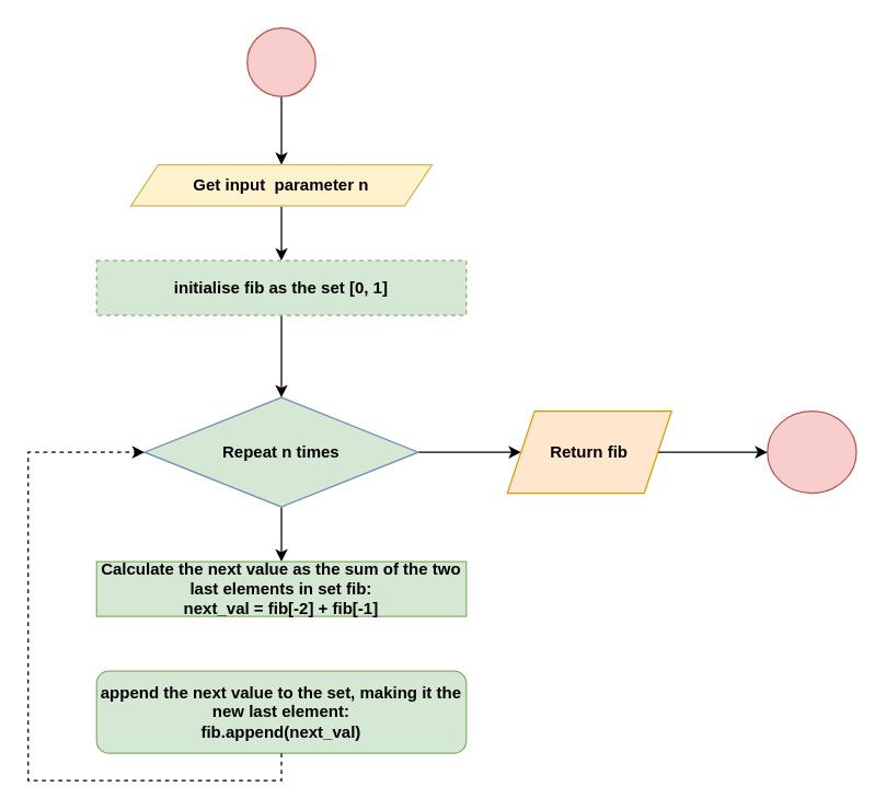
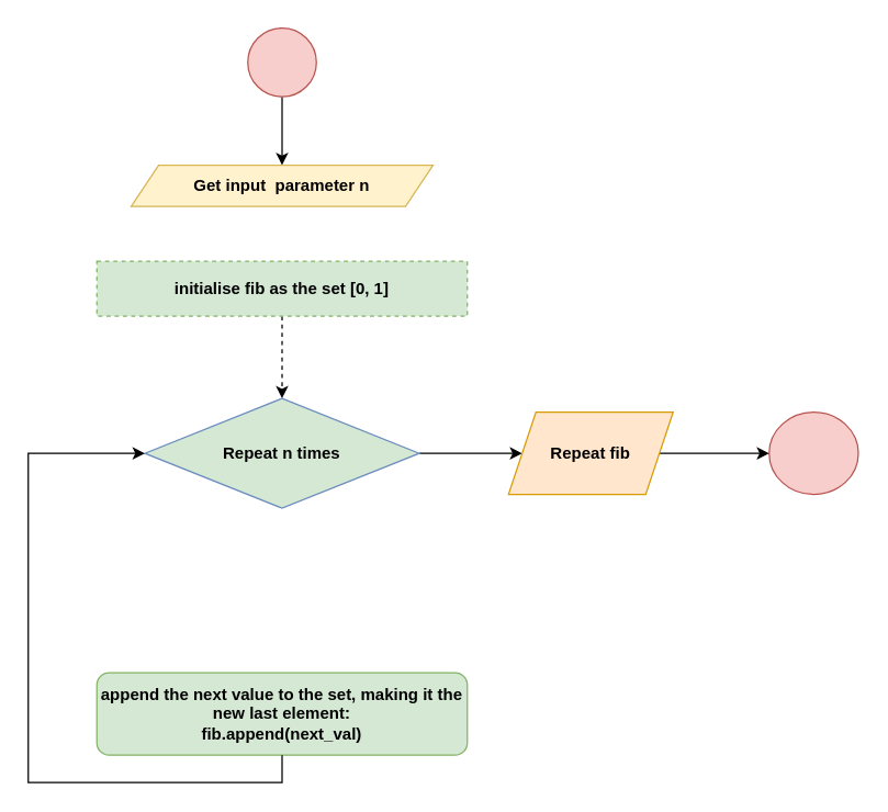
  <mxCell id="0" />
  <mxCell id="1" parent="0" />
  <mxCell id="2" value="" style="edgeStyle=orthogonalEdgeStyle;rounded=0;orthogonalLoop=1;jettySize=auto;html=1;" parent="1" source="3" target="5" edge="1"><mxGeometry relative="1" as="geometry" /></mxCell>
  <mxCell id="3" value="" style="ellipse;whiteSpace=wrap;html=1;aspect=fixed;fillColor=#f8cecc;strokeColor=#b85450;" parent="1" vertex="1"><mxGeometry x="180" y="20" width="50" height="50" as="geometry" /></mxCell>
- <mxCell id="4" value="" style="edgeStyle=orthogonalEdgeStyle;rounded=0;orthogonalLoop=1;jettySize=auto;html=1;entryX=0.5;entryY=0;entryDx=0;entryDy=0;" parent="1" source="5" target="13" edge="1"><mxGeometry relative="1" as="geometry"><mxPoint x="195" y="190" as="targetPoint" /></mxGeometry></mxCell>
  <mxCell id="5" value="Get input&amp;nbsp; parameter n" style="shape=parallelogram;perimeter=parallelogramPerimeter;whiteSpace=wrap;html=1;fixedSize=1;fillColor=#fff2cc;strokeColor=#d6b656;fontStyle=1" parent="1" vertex="1"><mxGeometry x="95" y="120" width="220" height="30" as="geometry" /></mxCell>
- <mxCell id="6" value="" style="edgeStyle=orthogonalEdgeStyle;rounded=0;orthogonalLoop=1;jettySize=auto;html=1;" parent="1" source="8" target="9" edge="1"><mxGeometry relative="1" as="geometry" /></mxCell>
  <mxCell id="7" value="" style="edgeStyle=orthogonalEdgeStyle;rounded=0;orthogonalLoop=1;jettySize=auto;html=1;" parent="1" source="8" target="16" edge="1"><mxGeometry relative="1" as="geometry" /></mxCell>
  <mxCell id="8" value="Repeat n times" style="rhombus;whiteSpace=wrap;html=1;fillColor=#d5e8d4;strokeColor=#6c8ebf;fontStyle=1;" parent="1" vertex="1"><mxGeometry x="105" y="290" width="200" height="80" as="geometry" /></mxCell>
- <mxCell id="9" value="Calculate the next value as the sum of the two last elements in set fib:&lt;br&gt;next_val = fib[-2] + fib[-1]" style="rounded=0;whiteSpace=wrap;html=1;fillColor=#d5e8d4;strokeColor=#82b366;fontStyle=1" parent="1" vertex="1"><mxGeometry x="70" y="410" width="270" height="40" as="geometry" /></mxCell>
  <mxCell id="10" value="append the next value to the set, making it the new last element:&lt;br&gt;fib.append(next_val)" style="whiteSpace=wrap;html=1;fillColor=#d5e8d4;strokeColor=#82b366;fontStyle=1;rounded=1;" parent="1" vertex="1"><mxGeometry x="70" y="490" width="270" height="60" as="geometry" /></mxCell>
- <mxCell id="11" value="" style="endArrow=classic;html=1;rounded=0;exitX=0.5;exitY=1;exitDx=0;exitDy=0;entryX=0;entryY=0.5;entryDx=0;entryDy=0;edgeStyle=orthogonalEdgeStyle;dashed=1;" parent="1" source="10" target="8" edge="1"><mxGeometry width="50" height="50" relative="1" as="geometry"><mxPoint x="320" y="800" as="sourcePoint" /><mxPoint x="50" y="610" as="targetPoint" /><Array as="points"><mxPoint x="205" y="570" /><mxPoint x="20" y="570" /><mxPoint x="20" y="330" /></Array></mxGeometry></mxCell>
- <mxCell id="12" value="" style="edgeStyle=orthogonalEdgeStyle;rounded=0;orthogonalLoop=1;jettySize=auto;html=1;" parent="1" source="13" target="8" edge="1"><mxGeometry relative="1" as="geometry" /></mxCell>
+ <mxCell id="11" value="" style="endArrow=classic;html=1;rounded=0;exitX=0.5;exitY=1;exitDx=0;exitDy=0;entryX=0;entryY=0.5;entryDx=0;entryDy=0;edgeStyle=orthogonalEdgeStyle;" parent="1" source="10" target="8" edge="1"><mxGeometry width="50" height="50" relative="1" as="geometry"><mxPoint x="320" y="800" as="sourcePoint" /><mxPoint x="50" y="610" as="targetPoint" /><Array as="points"><mxPoint x="205" y="570" /><mxPoint x="20" y="570" /><mxPoint x="20" y="330" /></Array></mxGeometry></mxCell>
+ <mxCell id="12" value="" style="edgeStyle=orthogonalEdgeStyle;rounded=0;orthogonalLoop=1;jettySize=auto;html=1;dashed=1;" parent="1" source="13" target="8" edge="1"><mxGeometry relative="1" as="geometry" /></mxCell>
  <mxCell id="13" value="initialise fib as the set [0, 1]" style="rounded=0;whiteSpace=wrap;html=1;fillColor=#d5e8d4;strokeColor=#82b366;fontStyle=1;dashed=1;" parent="1" vertex="1"><mxGeometry x="70" y="190" width="270" height="40" as="geometry" /></mxCell>
  <mxCell id="14" value="" style="ellipse;whiteSpace=wrap;html=1;fontStyle=1;strokeColor=#b85450;fillColor=#f8cecc;" parent="1" vertex="1"><mxGeometry x="560" y="300" width="65" height="60" as="geometry" /></mxCell>
  <mxCell id="15" value="" style="edgeStyle=orthogonalEdgeStyle;rounded=0;orthogonalLoop=1;jettySize=auto;html=1;" parent="1" source="16" target="14" edge="1"><mxGeometry relative="1" as="geometry" /></mxCell>
- <mxCell id="16" value="Return fib" style="shape=parallelogram;perimeter=parallelogramPerimeter;whiteSpace=wrap;html=1;fixedSize=1;fontStyle=1;strokeColor=#d79b00;fillColor=#ffe6cc;" parent="1" vertex="1"><mxGeometry x="370" y="300" width="120" height="60" as="geometry" /></mxCell>
+ <mxCell id="16" value="Repeat fib" style="shape=parallelogram;perimeter=parallelogramPerimeter;whiteSpace=wrap;html=1;fixedSize=1;fontStyle=1;strokeColor=#d79b00;fillColor=#ffe6cc;" parent="1" vertex="1"><mxGeometry x="370" y="300" width="120" height="60" as="geometry" /></mxCell>
